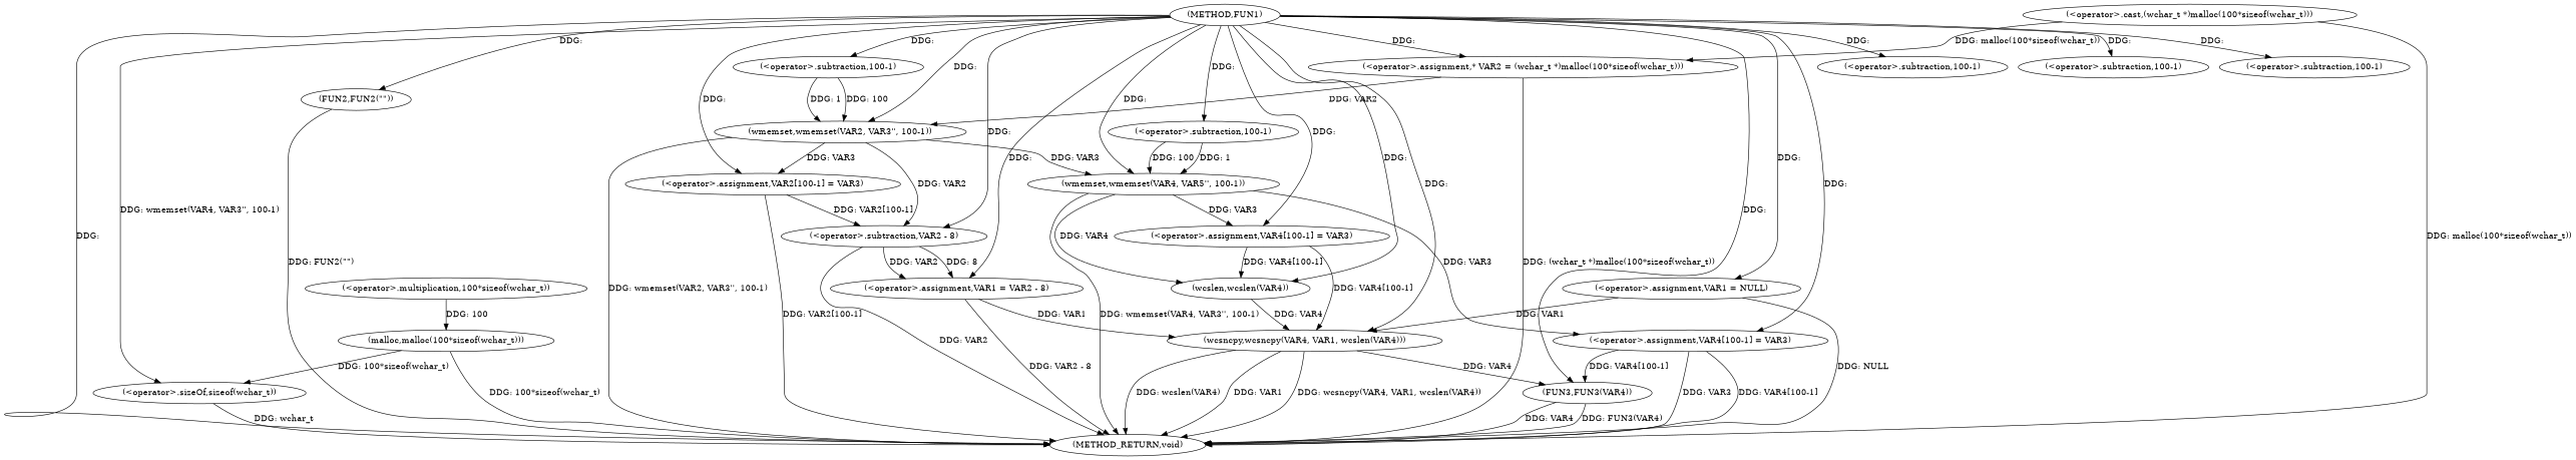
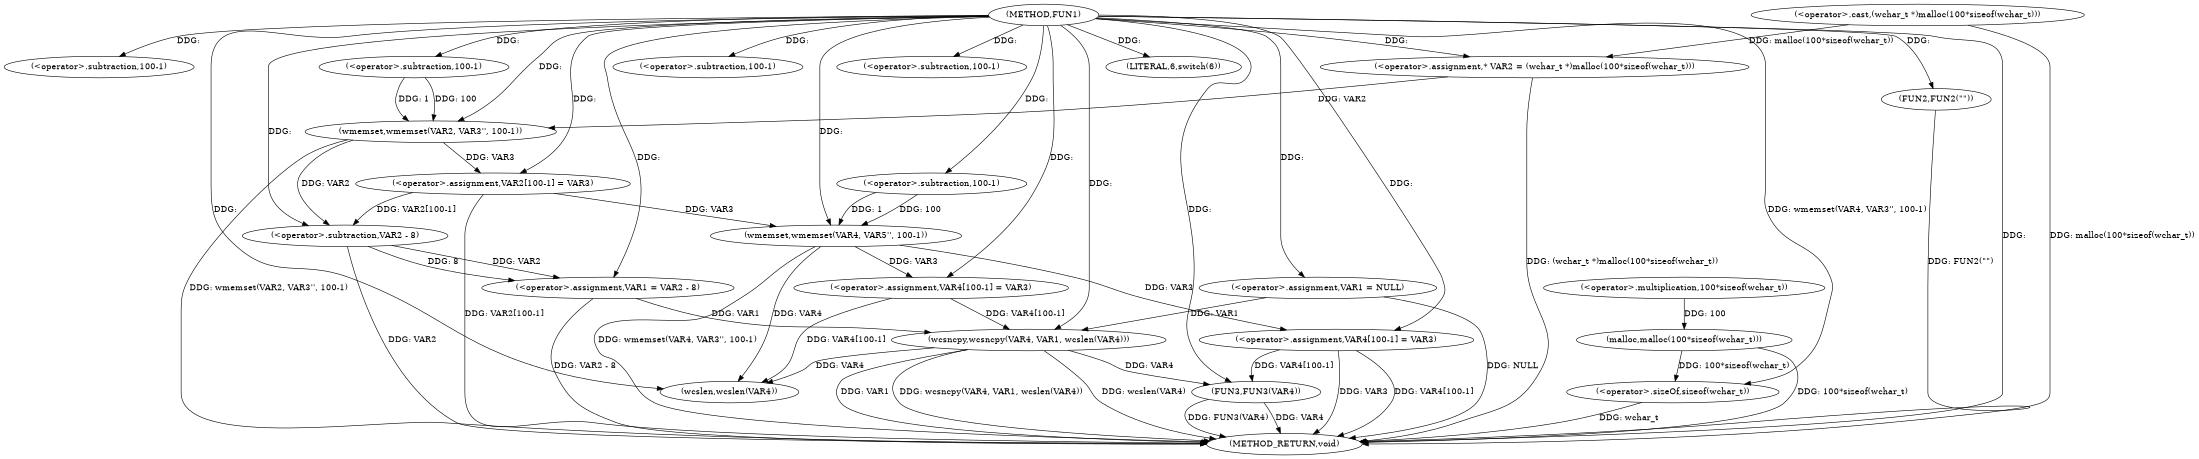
  digraph {
    n1 [label="(METHOD,FUN1)"]
    n2 [label="(<operator>.assignment,VAR1 = NULL)"]
+   n3 [label="(LITERAL,6,switch(6))"]
    n4 [label="(<operator>.assignment,* VAR2 = (wchar_t *)malloc(100*sizeof(wchar_t)))"]
    n5 [label="(<operator>.sizeOf,sizeof(wchar_t))"]
    n6 [label="(wmemset,wmemset(VAR2, VAR3'', 100-1))"]
    n7 [label="(<operator>.subtraction,100-1)"]
    n8 [label="(<operator>.assignment,VAR2[100-1] = VAR3)"]
    n9 [label="(<operator>.subtraction,100-1)"]
    n10 [label="(<operator>.assignment,VAR1 = VAR2 - 8)"]
    n11 [label="(<operator>.subtraction,VAR2 - 8)"]
    n12 [label="(FUN2,FUN2(\"\"))"]
    n13 [label="(wmemset,wmemset(VAR4, VAR5'', 100-1))"]
    n14 [label="(<operator>.subtraction,100-1)"]
    n15 [label="(<operator>.assignment,VAR4[100-1] = VAR3)"]
    n16 [label="(<operator>.subtraction,100-1)"]
    n17 [label="(wcsncpy,wcsncpy(VAR4, VAR1, wcslen(VAR4)))"]
    n18 [label="(wcslen,wcslen(VAR4))"]
    n19 [label="(<operator>.assignment,VAR4[100-1] = VAR3)"]
    n20 [label="(<operator>.subtraction,100-1)"]
    n21 [label="(FUN3,FUN3(VAR4))"]
    n22 [label="(METHOD_RETURN,void)"]
    n23 [label="(<operator>.multiplication,100*sizeof(wchar_t))"]
    n24 [label="(malloc,malloc(100*sizeof(wchar_t)))"]
    n25 [label="(<operator>.cast,(wchar_t *)malloc(100*sizeof(wchar_t)))"]
    n1 -> n2 [label="DDG: "]
+   n1 -> n3 [label="DDG: "]
    n1 -> n4 [label="DDG: "]
    n1 -> n5 [label="DDG: wmemset(VAR4, VAR3'', 100-1)"]
    n1 -> n6 [label="DDG: "]
    n1 -> n7 [label="DDG: "]
    n1 -> n8 [label="DDG: "]
    n1 -> n9 [label="DDG: "]
    n1 -> n10 [label="DDG: "]
    n1 -> n11 [label="DDG: "]
    n1 -> n12 [label="DDG: "]
    n1 -> n13 [label="DDG: "]
    n1 -> n14 [label="DDG: "]
    n1 -> n15 [label="DDG: "]
    n1 -> n16 [label="DDG: "]
    n1 -> n17 [label="DDG: "]
    n1 -> n18 [label="DDG: "]
    n1 -> n19 [label="DDG: "]
    n1 -> n20 [label="DDG: "]
    n1 -> n21 [label="DDG: "]
    n1 -> n22 [label="DDG: "]
    n2 -> n17 [label="DDG: VAR1"]
    n2 -> n22 [label="DDG: NULL"]
    n4 -> n6 [label="DDG: VAR2"]
    n4 -> n22 [label="DDG: (wchar_t *)malloc(100*sizeof(wchar_t))"]
    n5 -> n22 [label="DDG: wchar_t"]
    n6 -> n8 [label="DDG: VAR3"]
    n6 -> n11 [label="DDG: VAR2"]
-   n6 -> n13 [label="DDG: VAR3"]
+   n8 -> n13 [label="DDG: VAR3"]
    n6 -> n22 [label="DDG: wmemset(VAR2, VAR3'', 100-1)"]
    n7 -> n6 [label="DDG: 100"]
    n7 -> n6 [label="DDG: 1"]
    n8 -> n11 [label="DDG: VAR2[100-1]"]
    n8 -> n22 [label="DDG: VAR2[100-1]"]
    n10 -> n17 [label="DDG: VAR1"]
    n10 -> n22 [label="DDG: VAR2 - 8"]
    n11 -> n10 [label="DDG: VAR2"]
    n11 -> n10 [label="DDG: 8"]
    n11 -> n22 [label="DDG: VAR2"]
    n12 -> n22 [label="DDG: FUN2(\"\")"]
    n13 -> n15 [label="DDG: VAR3"]
    n13 -> n18 [label="DDG: VAR4"]
    n13 -> n19 [label="DDG: VAR3"]
    n13 -> n22 [label="DDG: wmemset(VAR4, VAR3'', 100-1)"]
    n14 -> n13 [label="DDG: 100"]
    n14 -> n13 [label="DDG: 1"]
    n15 -> n17 [label="DDG: VAR4[100-1]"]
    n15 -> n18 [label="DDG: VAR4[100-1]"]
    n17 -> n21 [label="DDG: VAR4"]
    n17 -> n22 [label="DDG: wcsncpy(VAR4, VAR1, wcslen(VAR4))"]
    n17 -> n22 [label="DDG: wcslen(VAR4)"]
    n17 -> n22 [label="DDG: VAR1"]
-   n18 -> n17 [label="DDG: VAR4"]
+   n17 -> n18 [label="DDG: VAR4"]
    n19 -> n21 [label="DDG: VAR4[100-1]"]
    n19 -> n22 [label="DDG: VAR3"]
    n19 -> n22 [label="DDG: VAR4[100-1]"]
    n21 -> n22 [label="DDG: VAR4"]
    n21 -> n22 [label="DDG: FUN3(VAR4)"]
    n23 -> n24 [label="DDG: 100"]
    n24 -> n5 [label="DDG: 100*sizeof(wchar_t)"]
    n24 -> n22 [label="DDG: 100*sizeof(wchar_t)"]
    n25 -> n4 [label="DDG: malloc(100*sizeof(wchar_t))"]
    n25 -> n22 [label="DDG: malloc(100*sizeof(wchar_t))"]
  }
